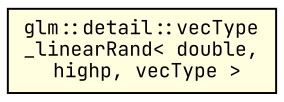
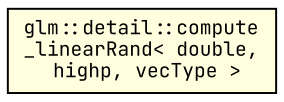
  digraph {
    rankdir=TB
    fontname="JetBrains Mono"
-   n1 [color=black fillcolor=lightyellow fontname="JetBrains Mono" fontsize=10 height=0.2 label="glm::detail::vecType\l_linearRand\< double,\l highp, vecType \>" shape=record style=filled width=0.4]
+   n1 [color=black fillcolor=lightyellow fontname="JetBrains Mono" fontsize=10 height=0.2 label="glm::detail::compute\l_linearRand\< double,\l highp, vecType \>" shape=record style=filled width=0.4]
  }
